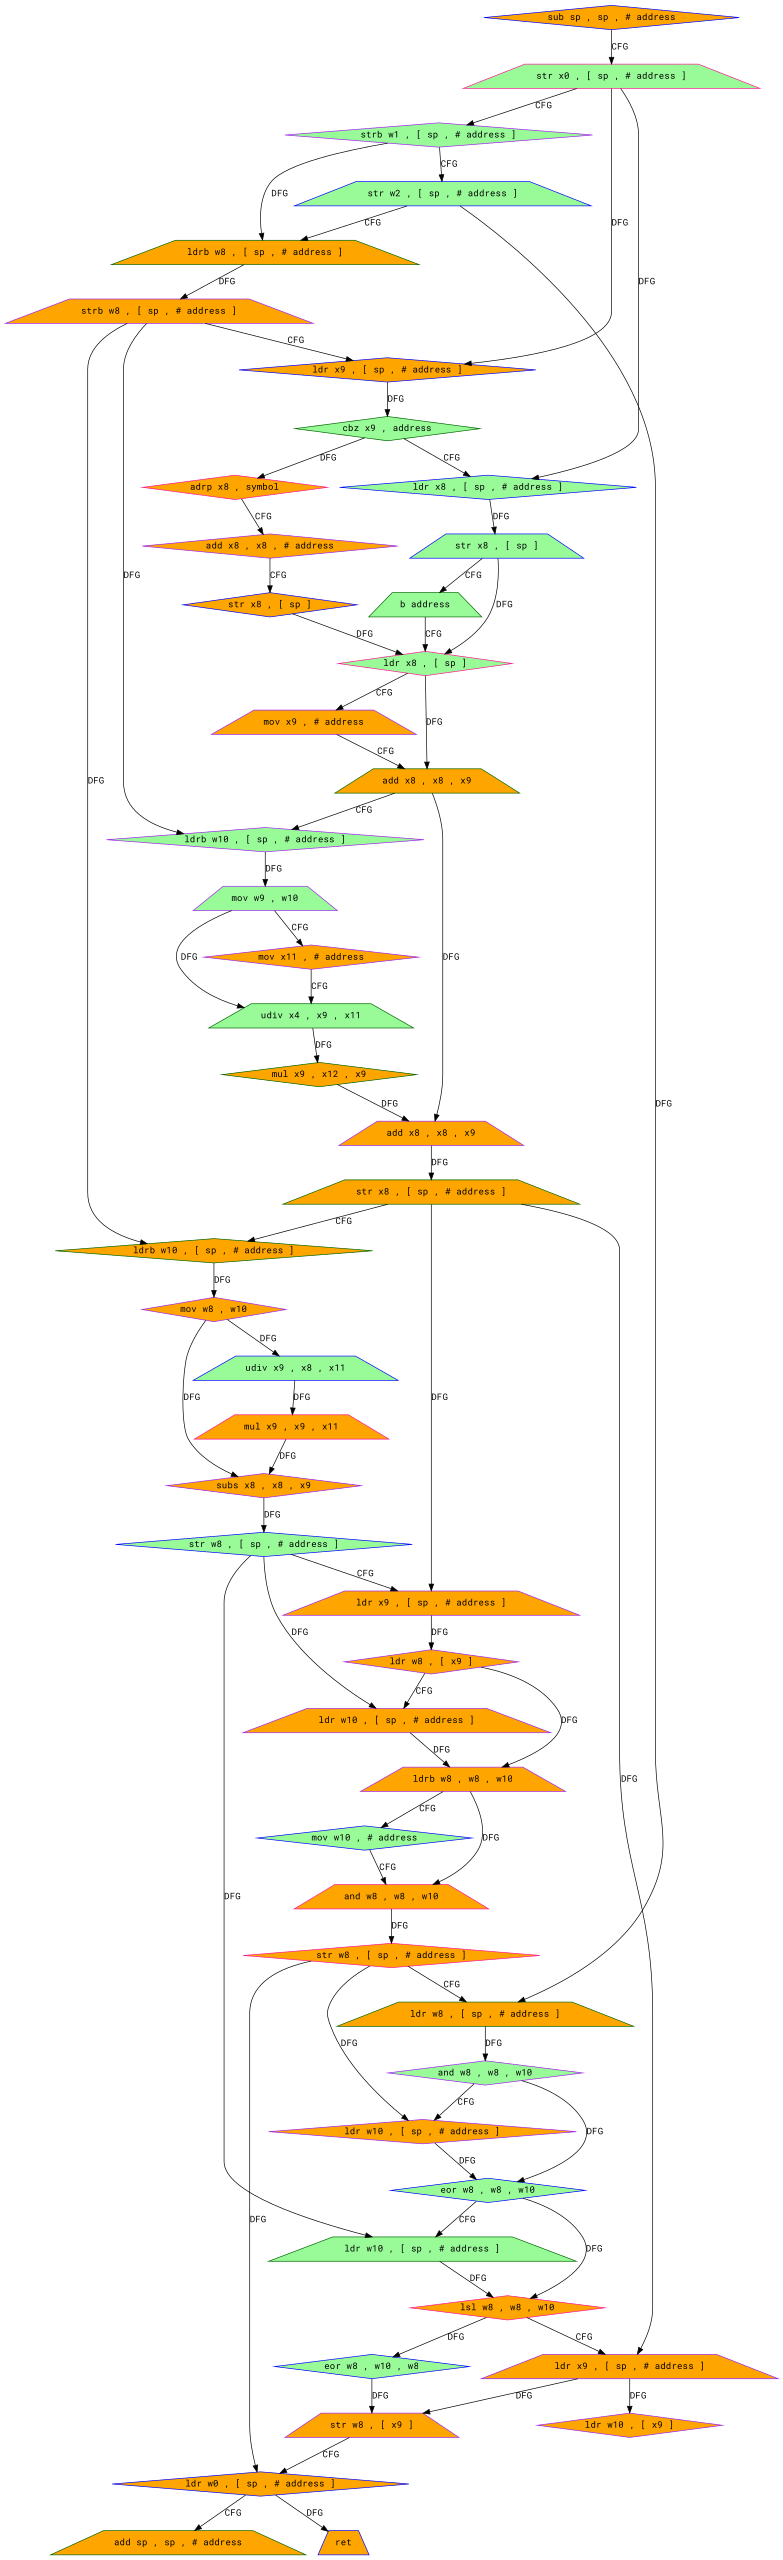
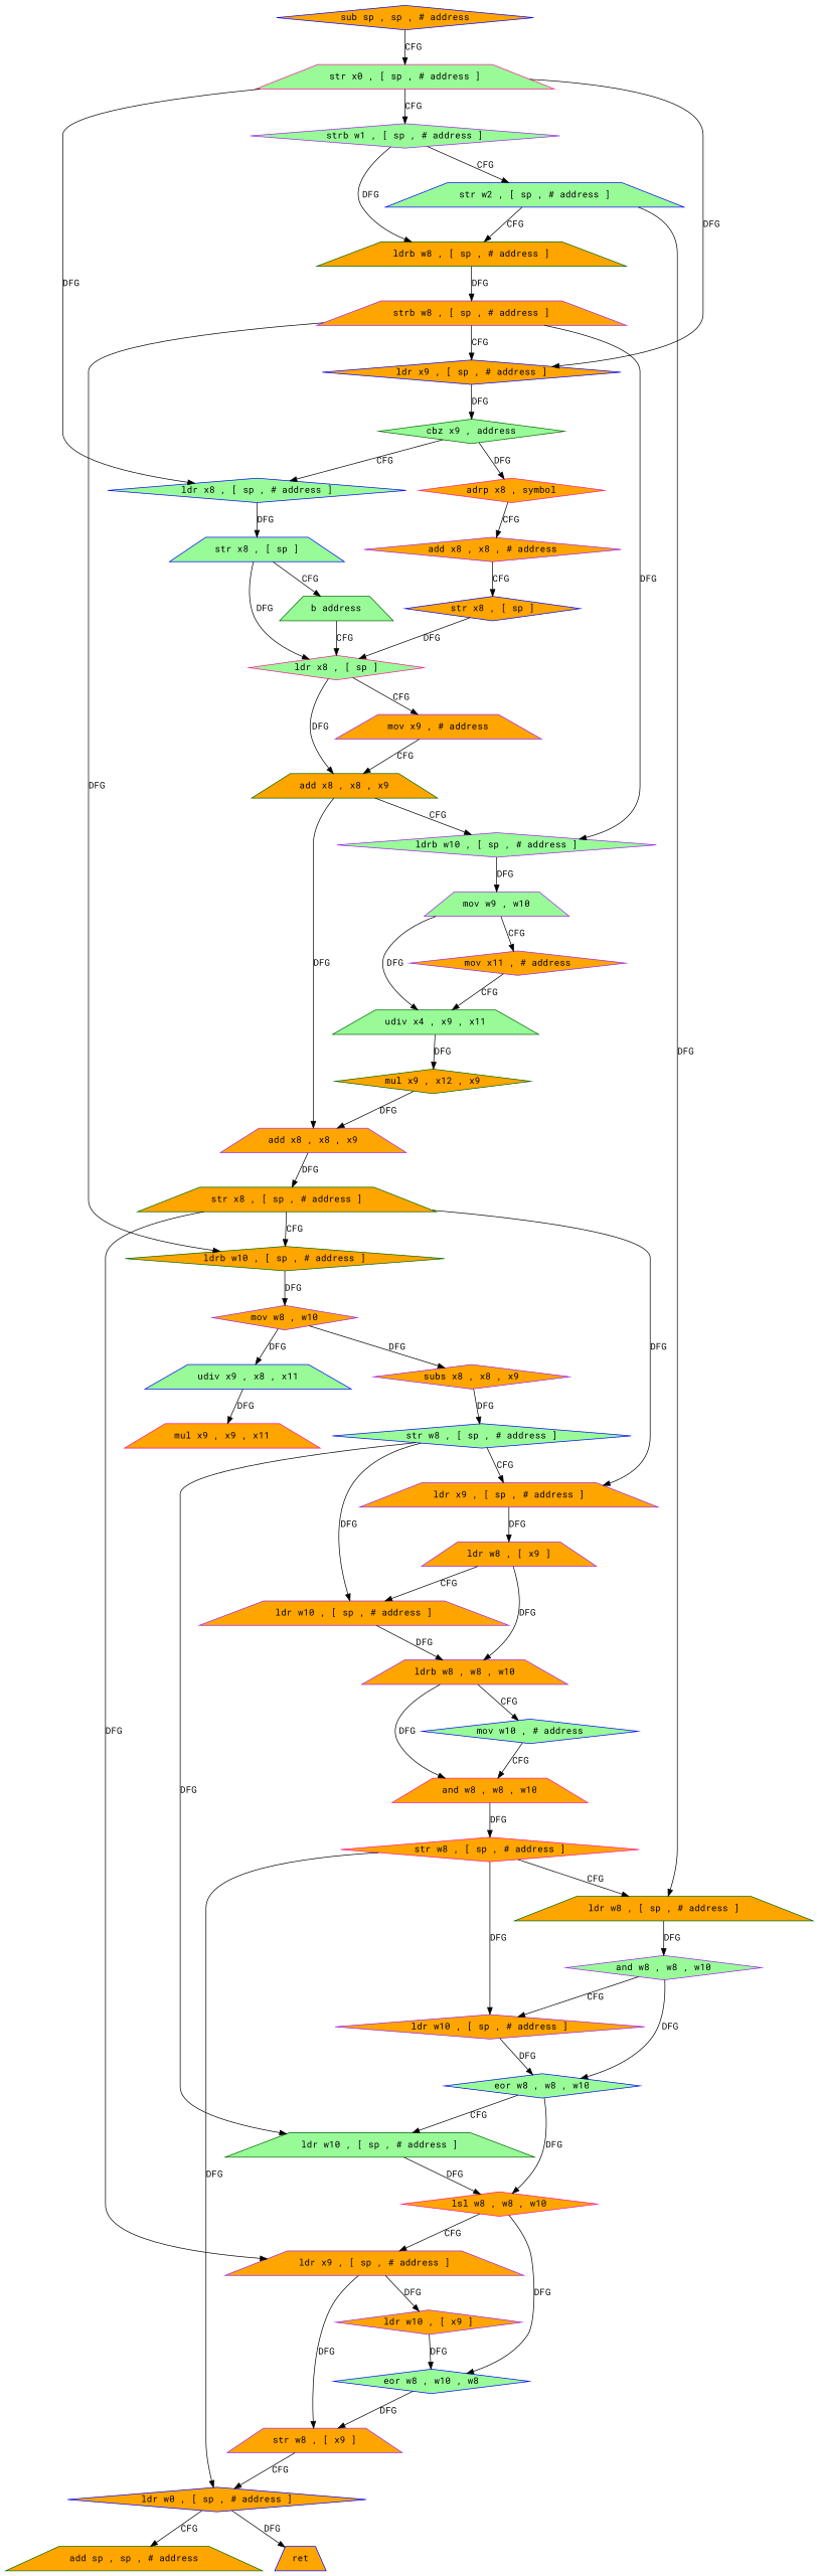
  digraph {
    fontname="Roboto Mono"
    node [color=purple fillcolor=orange fontname="Roboto Mono" shape=diamond style=filled]
    edge [fontname="Roboto Mono"]
    n1 [color=blue label="sub sp , sp , # address"]
    n2 [color=deeppink fillcolor=palegreen label="str x0 , [ sp , # address ]" shape=trapezium]
    n3 [fillcolor=palegreen label="strb w1 , [ sp , # address ]"]
    n4 [color=blue label="ldr x9 , [ sp , # address ]"]
    n5 [color=blue fillcolor=palegreen label="ldr x8 , [ sp , # address ]"]
    n6 [color=blue fillcolor=palegreen label="str w2 , [ sp , # address ]" shape=trapezium]
    n7 [color=darkgreen label="ldrb w8 , [ sp , # address ]" shape=trapezium]
    n8 [color=darkgreen fillcolor=palegreen label="cbz x9 , address"]
    n9 [color=blue fillcolor=palegreen label="str x8 , [ sp ]" shape=trapezium]
    n10 [color=darkgreen label="ldr w8 , [ sp , # address ]" shape=trapezium]
    n11 [label="strb w8 , [ sp , # address ]" shape=trapezium]
    n12 [fillcolor=palegreen label="and w8 , w8 , w10"]
    n13 [fillcolor=palegreen label="ldrb w10 , [ sp , # address ]"]
    n14 [color=darkgreen label="ldrb w10 , [ sp , # address ]"]
    n15 [fillcolor=palegreen label="mov w9 , w10" shape=trapezium]
    n16 [label="mov w8 , w10"]
    n17 [color=deeppink label="adrp x8 , symbol"]
    n18 [label="add x8 , x8 , # address"]
    n19 [color=blue label="str x8 , [ sp ]"]
    n20 [color=deeppink fillcolor=palegreen label="ldr x8 , [ sp ]"]
    n21 [color=darkgreen fillcolor=palegreen label="b address" shape=trapezium]
    n22 [label="mov x9 , # address" shape=trapezium]
    n23 [color=darkgreen label="add x8 , x8 , x9" shape=trapezium]
    n24 [label="add x8 , x8 , x9" shape=trapezium]
    n25 [color=darkgreen label="str x8 , [ sp , # address ]" shape=trapezium]
    n26 [label="mov x11 , # address"]
    n27 [color=darkgreen fillcolor=palegreen label="udiv x4 , x9 , x11" shape=trapezium]
    n28 [color=darkgreen label="mul x9 , x12 , x9"]
    n29 [label="ldr x9 , [ sp , # address ]" shape=trapezium]
    n30 [label="ldr x9 , [ sp , # address ]" shape=trapezium]
-   n31 [label="ldr w8 , [ x9 ]"]
+   n31 [label="ldr w8 , [ x9 ]" shape=trapezium]
    n32 [label="ldr w10 , [ x9 ]"]
    n33 [label="str w8 , [ x9 ]" shape=trapezium]
    n34 [color=blue fillcolor=palegreen label="udiv x9 , x8 , x11" shape=trapezium]
    n35 [label="subs x8 , x8 , x9"]
    n36 [color=deeppink label="mul x9 , x9 , x11" shape=trapezium]
    n37 [color=blue fillcolor=palegreen label="str w8 , [ sp , # address ]"]
    n38 [label="ldr w10 , [ sp , # address ]" shape=trapezium]
    n39 [color=darkgreen fillcolor=palegreen label="ldr w10 , [ sp , # address ]" shape=trapezium]
    n40 [label="ldrb w8 , w8 , w10" shape=trapezium]
    n41 [color=deeppink label="lsl w8 , w8 , w10"]
    n42 [color=blue fillcolor=palegreen label="mov w10 , # address"]
    n43 [color=deeppink label="and w8 , w8 , w10" shape=trapezium]
    n44 [color=deeppink label="str w8 , [ sp , # address ]"]
    n45 [label="ldr w10 , [ sp , # address ]"]
    n46 [color=blue label="ldr w0 , [ sp , # address ]"]
    n47 [color=blue fillcolor=palegreen label="eor w8 , w8 , w10"]
    n48 [color=darkgreen label="add sp , sp , # address" shape=trapezium]
    n49 [color=blue label=ret shape=trapezium]
    n50 [color=blue fillcolor=palegreen label="eor w8 , w10 , w8"]
    n1 -> n2 [label=CFG]
    n2 -> n3 [label=CFG]
    n2 -> n4 [label=DFG]
    n2 -> n5 [label=DFG]
    n3 -> n6 [label=CFG]
    n3 -> n7 [label=DFG]
    n4 -> n8 [label=DFG]
    n5 -> n9 [label=DFG]
    n6 -> n7 [label=CFG]
    n6 -> n10 [label=DFG]
    n7 -> n11 [label=DFG]
    n8 -> n5 [label=CFG]
    n8 -> n17 [label=DFG]
    n9 -> n20 [label=DFG]
    n9 -> n21 [label=CFG]
    n10 -> n12 [label=DFG]
    n11 -> n4 [label=CFG]
    n11 -> n13 [label=DFG]
    n11 -> n14 [label=DFG]
    n12 -> n45 [label=CFG]
    n12 -> n47 [label=DFG]
    n13 -> n15 [label=DFG]
    n14 -> n16 [label=DFG]
    n15 -> n26 [label=CFG]
    n15 -> n27 [label=DFG]
    n16 -> n34 [label=DFG]
    n16 -> n35 [label=DFG]
    n17 -> n18 [label=CFG]
    n18 -> n19 [label=CFG]
    n19 -> n20 [label=DFG]
    n20 -> n22 [label=CFG]
    n20 -> n23 [label=DFG]
    n21 -> n20 [label=CFG]
    n22 -> n23 [label=CFG]
    n23 -> n13 [label=CFG]
    n23 -> n24 [label=DFG]
    n24 -> n25 [label=DFG]
    n25 -> n14 [label=CFG]
    n25 -> n29 [label=DFG]
    n25 -> n30 [label=DFG]
    n26 -> n27 [label=CFG]
    n27 -> n28 [label=DFG]
    n28 -> n24 [label=DFG]
    n29 -> n31 [label=DFG]
    n30 -> n32 [label=DFG]
    n30 -> n33 [label=DFG]
    n31 -> n38 [label=CFG]
    n31 -> n40 [label=DFG]
+   n32 -> n50 [label=DFG]
    n33 -> n46 [label=CFG]
    n34 -> n36 [label=DFG]
    n35 -> n37 [label=DFG]
-   n36 -> n35 [label=DFG]
    n37 -> n29 [label=CFG]
    n37 -> n38 [label=DFG]
    n37 -> n39 [label=DFG]
    n38 -> n40 [label=DFG]
    n39 -> n41 [label=DFG]
    n40 -> n42 [label=CFG]
    n40 -> n43 [label=DFG]
    n41 -> n30 [label=CFG]
    n41 -> n50 [label=DFG]
    n42 -> n43 [label=CFG]
    n43 -> n44 [label=DFG]
    n44 -> n10 [label=CFG]
    n44 -> n45 [label=DFG]
    n44 -> n46 [label=DFG]
    n45 -> n47 [label=DFG]
    n46 -> n48 [label=CFG]
    n46 -> n49 [label=DFG]
    n47 -> n39 [label=CFG]
    n47 -> n41 [label=DFG]
    n50 -> n33 [label=DFG]
  }
